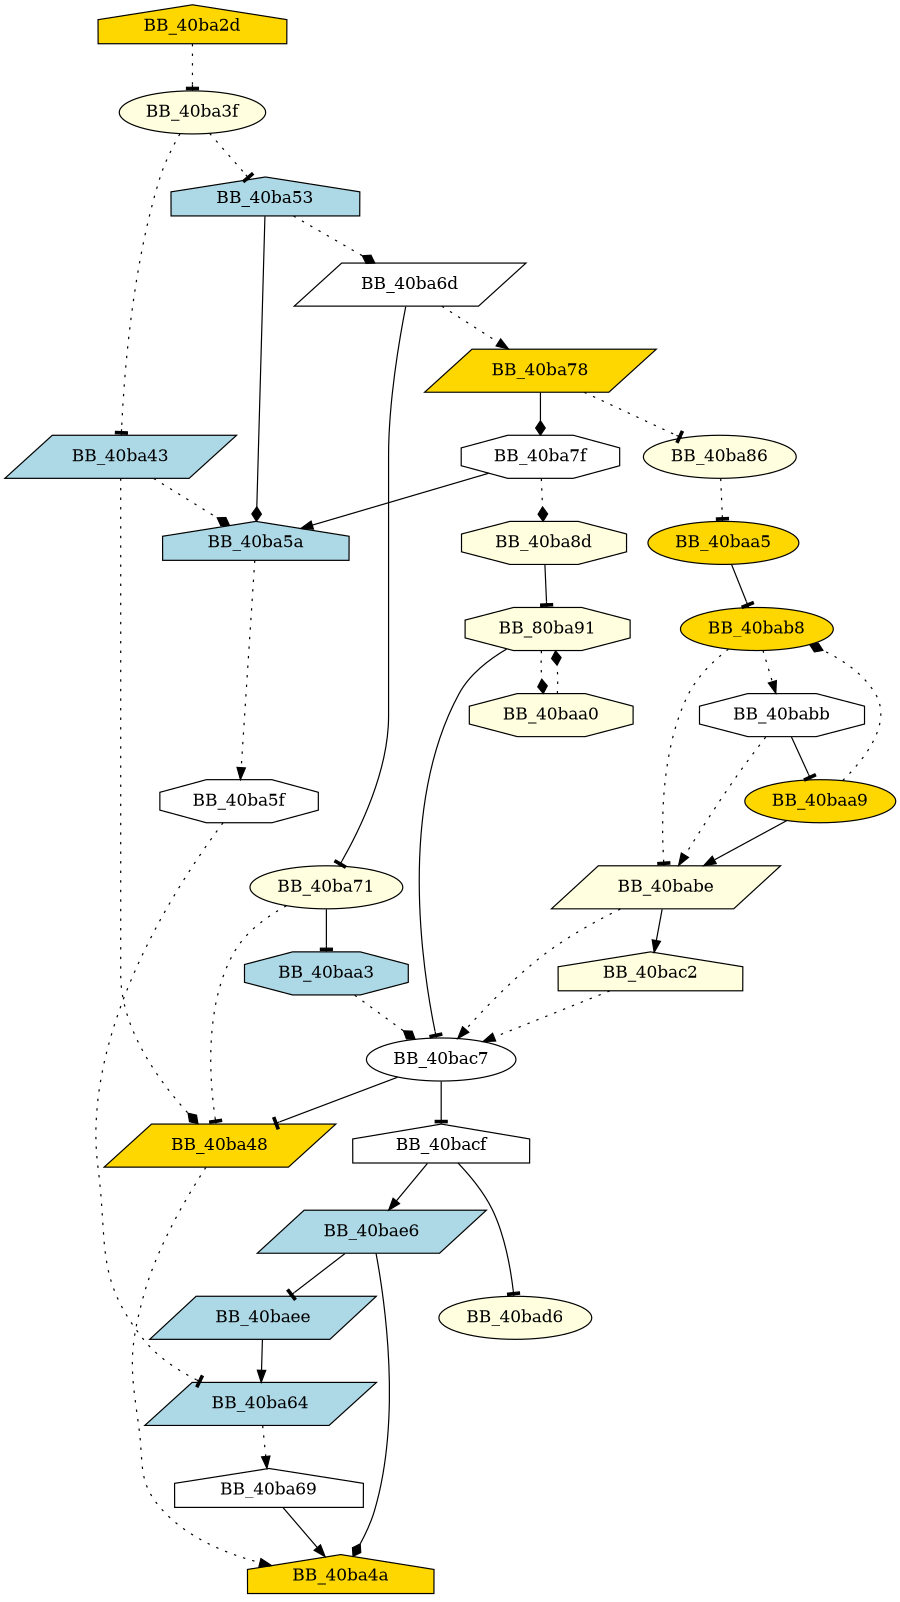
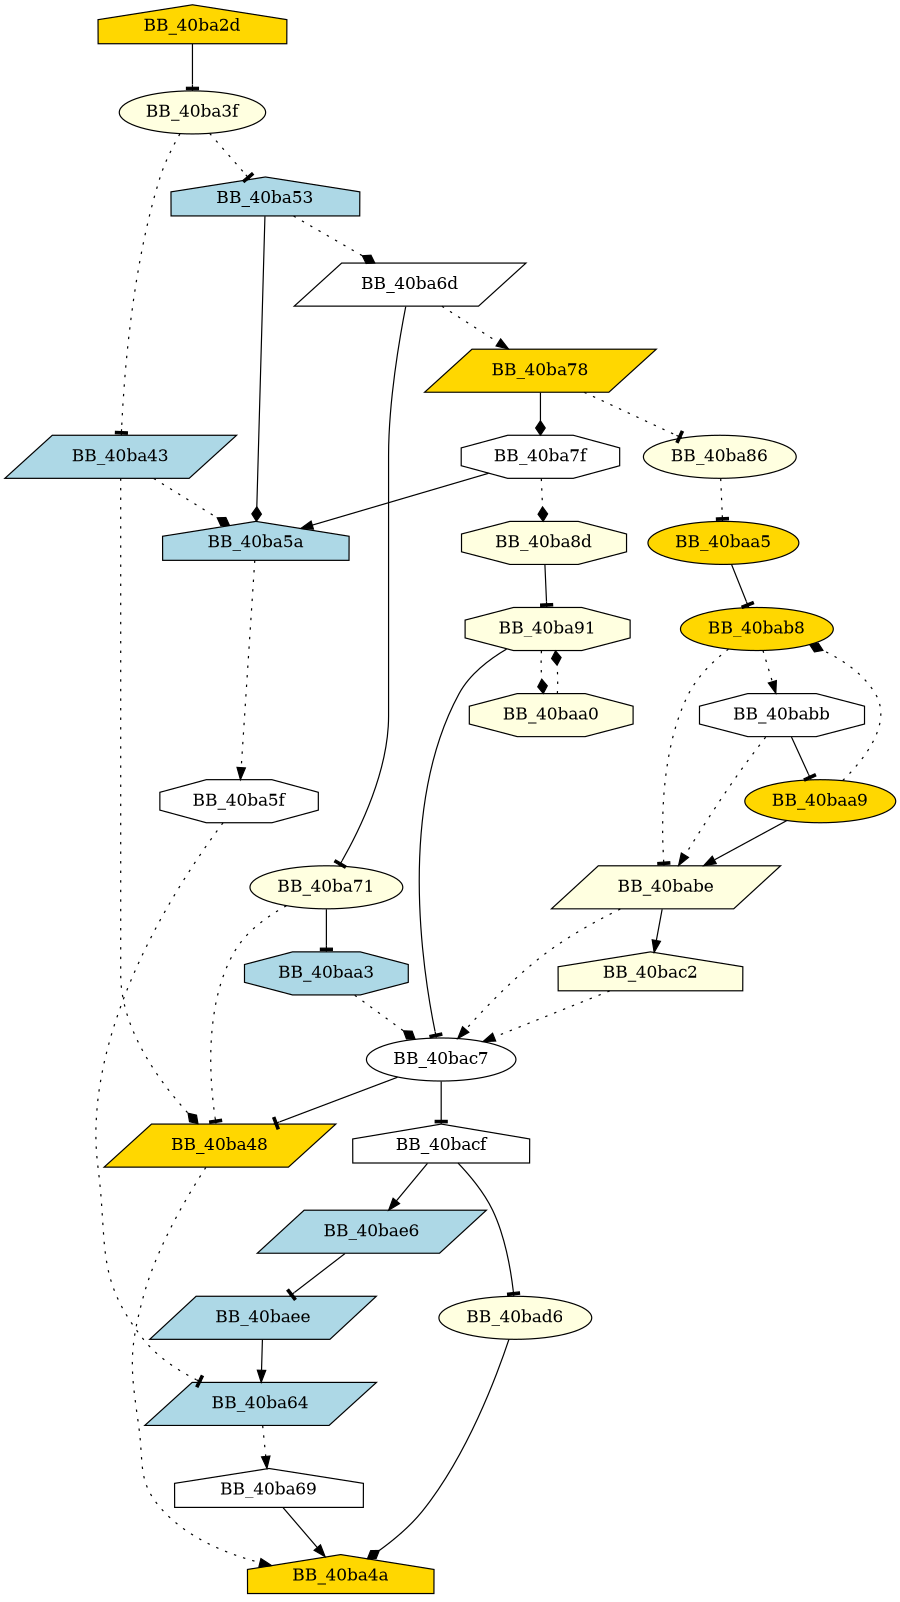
  digraph {
    node [fillcolor=lightyellow shape=ellipse style=filled]
    edge [arrowhead=tee style=dotted]
    BB_40ba2d [fillcolor=gold shape=house]
    BB_40ba3f
    BB_40ba43 [fillcolor=lightblue shape=parallelogram]
    BB_40ba53 [fillcolor=lightblue shape=house]
    BB_40ba5a [fillcolor=lightblue shape=house]
    BB_40ba48 [fillcolor=gold shape=parallelogram]
    BB_40ba6d [fillcolor=white shape=parallelogram]
    BB_40ba5f [fillcolor=white shape=octagon]
    BB_40ba4a [fillcolor=gold shape=house]
    BB_40ba71
    BB_40ba78 [fillcolor=gold shape=parallelogram]
    BB_40ba64 [fillcolor=lightblue shape=parallelogram]
    BB_40baa3 [fillcolor=lightblue shape=octagon]
    BB_40ba7f [fillcolor=white shape=octagon]
    BB_40ba86
    BB_40ba69 [fillcolor=white shape=house]
    BB_40ba8d [shape=octagon]
    BB_40baa5 [fillcolor=gold]
-   BB_40ba91 [shape=octagon label=BB_80ba91]
+   BB_40ba91 [shape=octagon]
    BB_40bab8 [fillcolor=gold]
    BB_40baa0 [shape=octagon]
    BB_40bac7 [fillcolor=white]
    BB_40baa9 [fillcolor=gold]
    BB_40babe [shape=parallelogram]
    BB_40bacf [fillcolor=white shape=house]
    BB_40bad6
    BB_40bae6 [fillcolor=lightblue shape=parallelogram]
    BB_40babb [fillcolor=white shape=octagon]
    BB_40bac2 [shape=house]
    BB_40baee [fillcolor=lightblue shape=parallelogram]
-   BB_40ba2d -> BB_40ba3f
+   BB_40ba2d -> BB_40ba3f [style=solid]
    BB_40ba3f -> BB_40ba43
    BB_40ba3f -> BB_40ba53
    BB_40ba43 -> BB_40ba5a [arrowhead=diamond]
    BB_40ba43 -> BB_40ba48 [arrowhead=diamond]
    BB_40ba53 -> BB_40ba5a [arrowhead=diamond style=solid]
    BB_40ba53 -> BB_40ba6d [arrowhead=diamond]
    BB_40ba5a -> BB_40ba5f [arrowhead=normal]
    BB_40ba48 -> BB_40ba4a [arrowhead=normal]
    BB_40ba6d -> BB_40ba71 [style=solid]
    BB_40ba6d -> BB_40ba78 [arrowhead=normal]
    BB_40ba5f -> BB_40ba64
    BB_40ba71 -> BB_40ba48
    BB_40ba71 -> BB_40baa3 [style=solid]
    BB_40ba78 -> BB_40ba7f [arrowhead=diamond style=solid]
    BB_40ba78 -> BB_40ba86
    BB_40ba64 -> BB_40ba69 [arrowhead=normal]
    BB_40baa3 -> BB_40bac7 [arrowhead=diamond]
    BB_40ba7f -> BB_40ba5a [arrowhead=normal style=solid]
    BB_40ba7f -> BB_40ba8d [arrowhead=diamond]
    BB_40ba86 -> BB_40baa5
    BB_40ba69 -> BB_40ba4a [arrowhead=normal style=solid]
    BB_40ba8d -> BB_40ba91 [style=solid]
    BB_40baa5 -> BB_40bab8 [style=solid]
    BB_40ba91 -> BB_40baa0 [arrowhead=diamond]
    BB_40ba91 -> BB_40bac7 [style=solid]
    BB_40bab8 -> BB_40babe
    BB_40bab8 -> BB_40babb [arrowhead=normal]
    BB_40baa0 -> BB_40ba91 [arrowhead=diamond]
    BB_40bac7 -> BB_40ba48 [style=solid]
    BB_40bac7 -> BB_40bacf [style=solid]
    BB_40baa9 -> BB_40bab8 [arrowhead=diamond]
    BB_40baa9 -> BB_40babe [arrowhead=normal style=solid]
    BB_40babe -> BB_40bac7 [arrowhead=normal]
    BB_40babe -> BB_40bac2 [arrowhead=normal style=solid]
    BB_40bacf -> BB_40bad6 [style=solid]
    BB_40bacf -> BB_40bae6 [arrowhead=normal style=solid]
-   BB_40bae6 -> BB_40ba4a [arrowhead=diamond style=solid]
+   BB_40bad6 -> BB_40ba4a [arrowhead=diamond style=solid]
    BB_40bae6 -> BB_40baee [style=solid]
    BB_40babb -> BB_40baa9 [style=solid]
    BB_40babb -> BB_40babe [arrowhead=normal]
    BB_40bac2 -> BB_40bac7 [arrowhead=normal]
    BB_40baee -> BB_40ba64 [arrowhead=normal style=solid]
  }
